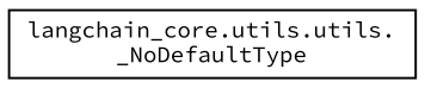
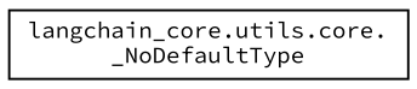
  digraph {
    rankdir=LR
    fontname="Source Code Pro"
-   n1 [color=black fillcolor=white fontname="Source Code Pro" fontsize=10 height=0.2 label="langchain_core.utils.utils.\l_NoDefaultType" shape=record style=filled width=0.4]
+   n1 [color=black fillcolor=white fontname="Source Code Pro" fontsize=10 height=0.2 label="langchain_core.utils.core.\l_NoDefaultType" shape=record style=filled width=0.4]
  }
